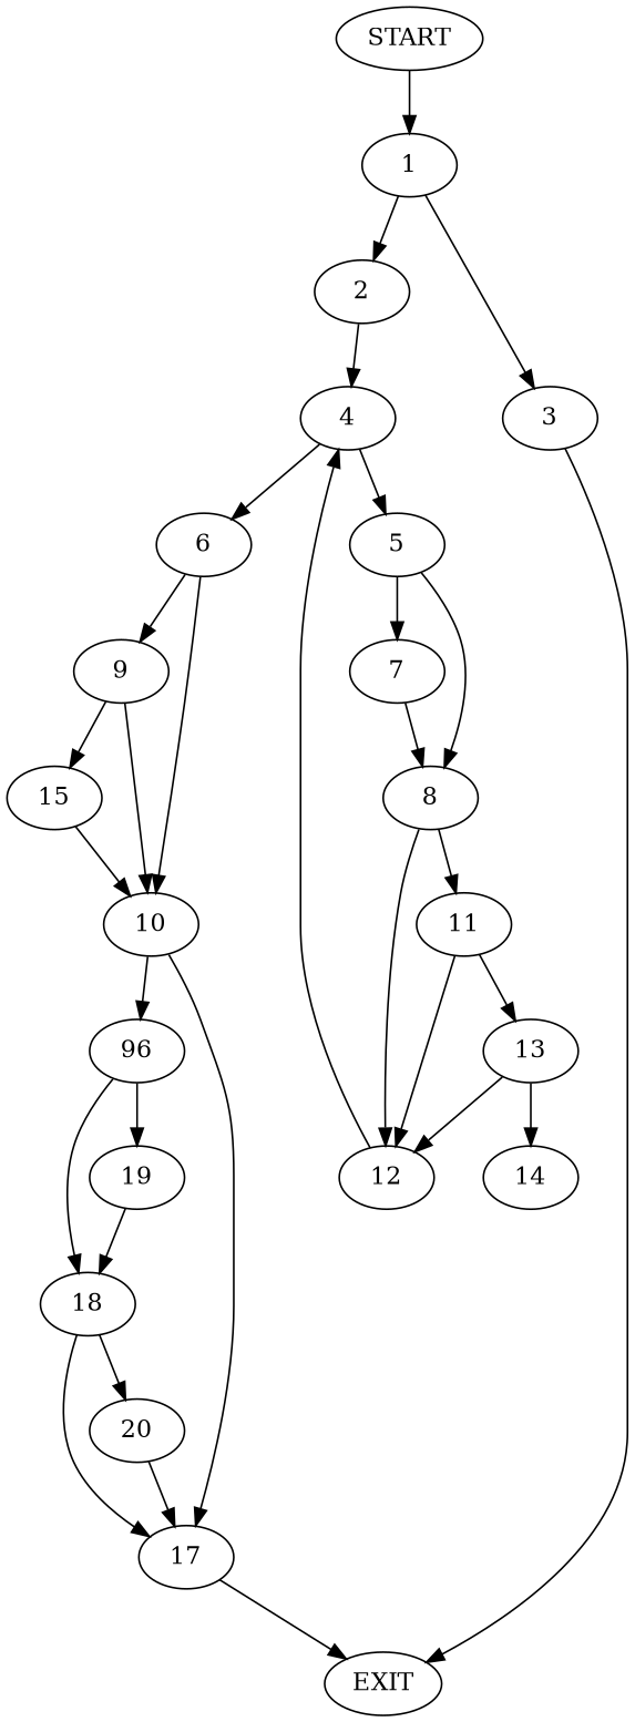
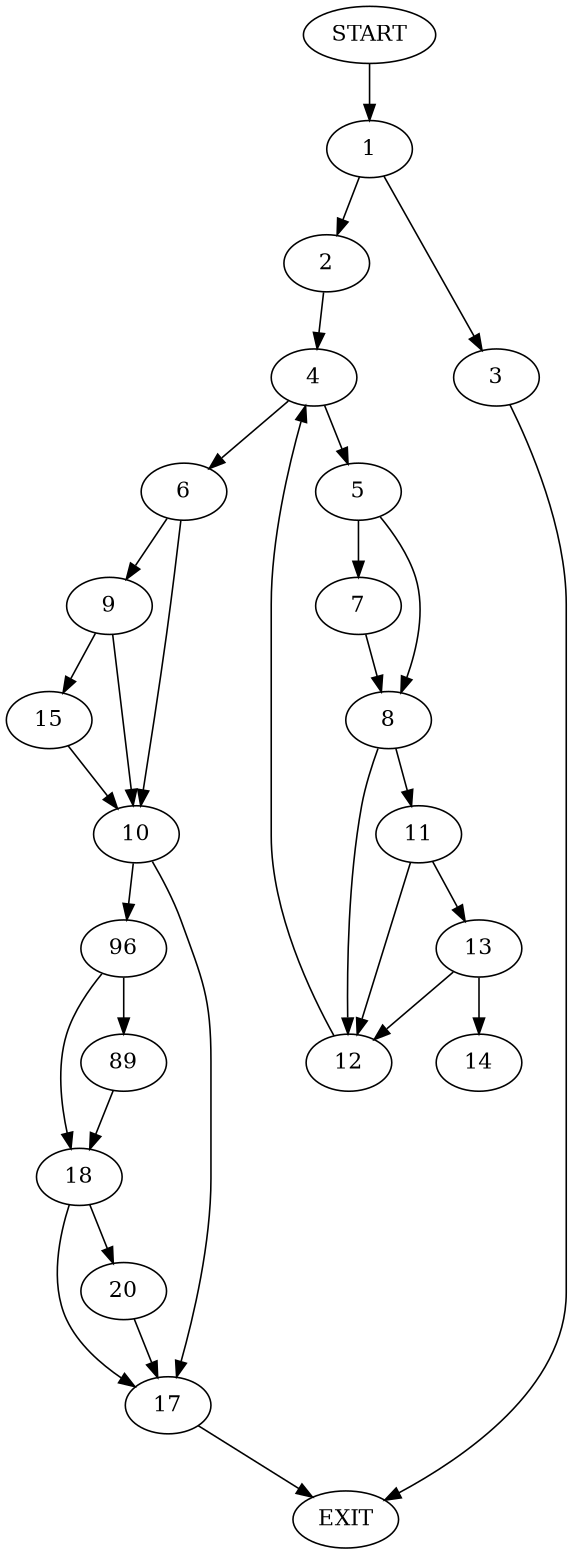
  digraph {
    n1 [label=START]
    1
    2
    3
    n5 [label=EXIT]
    4
    5
    6
    7
    8
    9
    10
    11
    12
    15
    n16 [label=96]
    17
    13
    18
-   19
+   19 [label=89]
    14
    20
    n1 -> 1
    1 -> 2
    1 -> 3
    2 -> 4
    3 -> n5
    4 -> 5
    4 -> 6
    5 -> 7
    5 -> 8
    6 -> 9
    6 -> 10
    7 -> 8
    8 -> 11
    8 -> 12
    9 -> 10
    9 -> 15
    10 -> n16
    10 -> 17
    11 -> 12
    11 -> 13
    12 -> 4
    15 -> 10
    n16 -> 18
    n16 -> 19
    17 -> n5
    13 -> 12
    13 -> 14
    18 -> 17
    18 -> 20
    19 -> 18
    20 -> 17
  }
